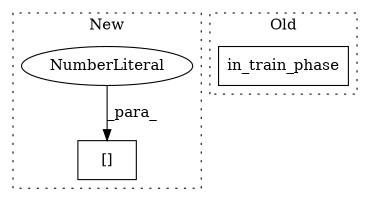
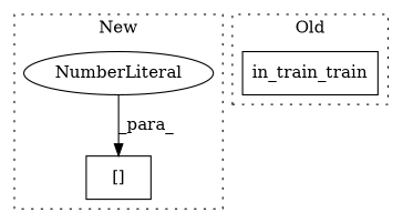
  digraph {
    node [shape=box]
    n1 [a=2 l="28,1" label="[]" s="1824,1853"]
    n2 [a=34 l=1 label=NumberLiteral s=1852 shape=ellipse]
-   n3 [a=32 l="15,1" label=in_train_phase s="1351,1464"]
+   n3 [a=32 l="15,1" label=in_train_train s="1351,1464"]
    subgraph cluster_1 {
      label=New
      style=dotted
      n1
      n2
    }
    subgraph cluster_2 {
      label=Old
      style=dotted
      n3
    }
    n2 -> n1 [label=_para_]
  }
